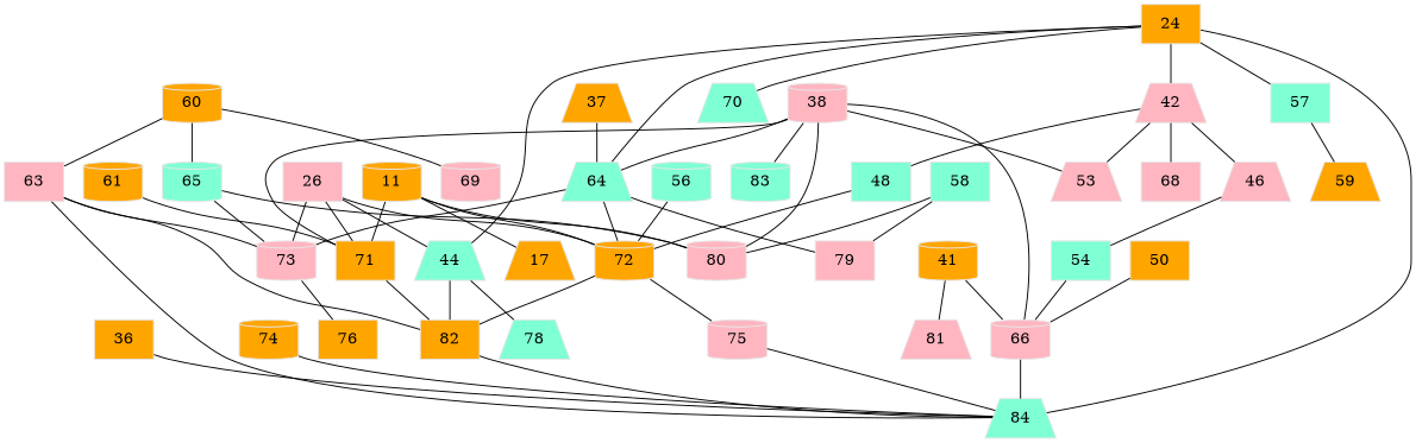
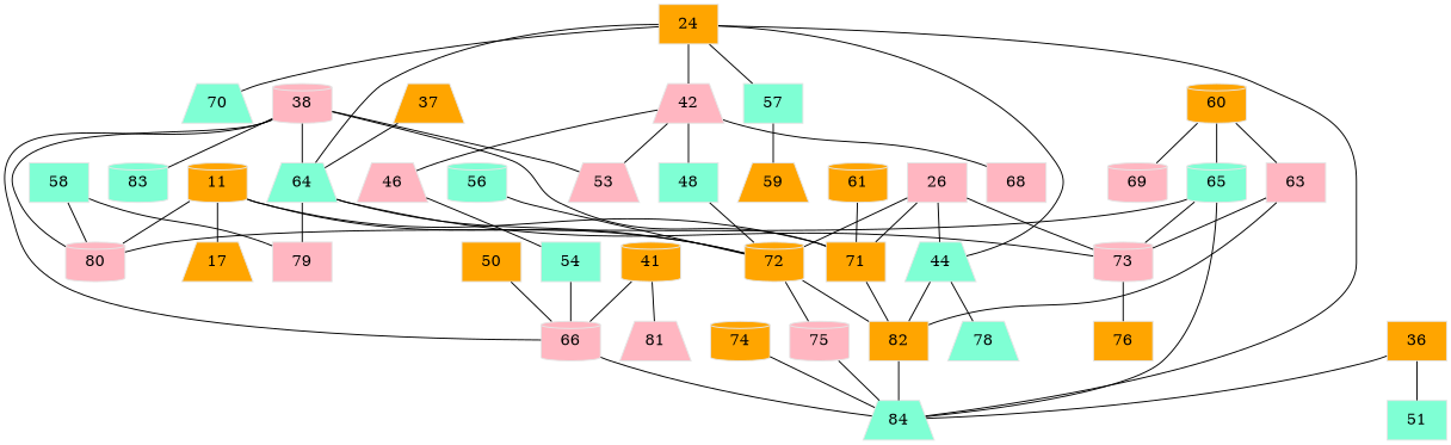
  graph {
    node [color=gray90 fillcolor=orange shape=cylinder style=filled]
    11 [super="+8"]
    17 [shape=trapezium]
    71 [shape=box super="+67"]
    72 [super="+12+14"]
    80 [fillcolor=lightpink super="+18+21"]
    66 [fillcolor=lightpink super="+45+47+62"]
    84 [fillcolor=aquamarine shape=trapezium super="+13+30"]
    82 [shape=box super="+25+77"]
    75 [fillcolor=lightpink]
    24 [shape=box super="+19+10"]
    42 [fillcolor=lightpink shape=trapezium super="+28+29"]
    44 [fillcolor=aquamarine shape=trapezium super="+3+39"]
    57 [fillcolor=aquamarine shape=box]
    64 [fillcolor=aquamarine shape=trapezium super="+6+33"]
    70 [fillcolor=aquamarine shape=trapezium]
    53 [fillcolor=lightpink shape=trapezium]
    46 [fillcolor=lightpink shape=trapezium]
    48 [fillcolor=aquamarine shape=box]
    68 [fillcolor=lightpink shape=box]
    78 [fillcolor=aquamarine shape=trapezium]
    59 [shape=trapezium]
    73 [fillcolor=lightpink super="+2"]
    79 [fillcolor=lightpink shape=box]
    26 [fillcolor=lightpink shape=box super="+1"]
    76 [shape=box]
    36 [shape=box]
+   51 [fillcolor=aquamarine shape=box]
    37 [shape=trapezium]
    38 [fillcolor=lightpink super="+27"]
    83 [fillcolor=aquamarine]
    41
    81 [fillcolor=lightpink shape=trapezium]
    54 [fillcolor=aquamarine shape=box]
    50 [shape=box]
    56 [fillcolor=aquamarine]
    58 [fillcolor=aquamarine shape=box]
    63 [fillcolor=lightpink shape=box super="+52+43"]
    60
    65 [fillcolor=aquamarine super="+55"]
    69 [fillcolor=lightpink]
    61
    74
    11 -- 17
    11 -- 71 [weight=2]
    11 -- 72
    11 -- 80
    71 -- 82 [weight=2]
    72 -- 82 [weight=2]
    72 -- 75
    66 -- 84 [weight=3]
    82 -- 84
    75 -- 84
    24 -- 84 [weight=3]
    24 -- 42 [weight=5]
    24 -- 44
    24 -- 57
    24 -- 64
    24 -- 70
    42 -- 53
    42 -- 46
    42 -- 48
    42 -- 68
    44 -- 82 [weight=2]
    44 -- 78
    57 -- 59
    64 -- 72
    64 -- 73
    64 -- 79
    46 -- 54
    48 -- 72
    73 -- 76
    26 -- 71
    26 -- 72
    26 -- 44
    26 -- 73
    36 -- 84
+   36 -- 51
    37 -- 64
    38 -- 71
    38 -- 80
    38 -- 66
    38 -- 64 [weight=2]
    38 -- 53
    38 -- 83
    41 -- 66
    41 -- 81
    54 -- 66
    50 -- 66
    56 -- 72
    58 -- 80
    58 -- 79
-   63 -- 84
+   65 -- 84
    63 -- 82
    63 -- 73
    60 -- 63
    60 -- 65
    60 -- 69
    65 -- 80
    65 -- 73
    61 -- 71
    74 -- 84
  }
